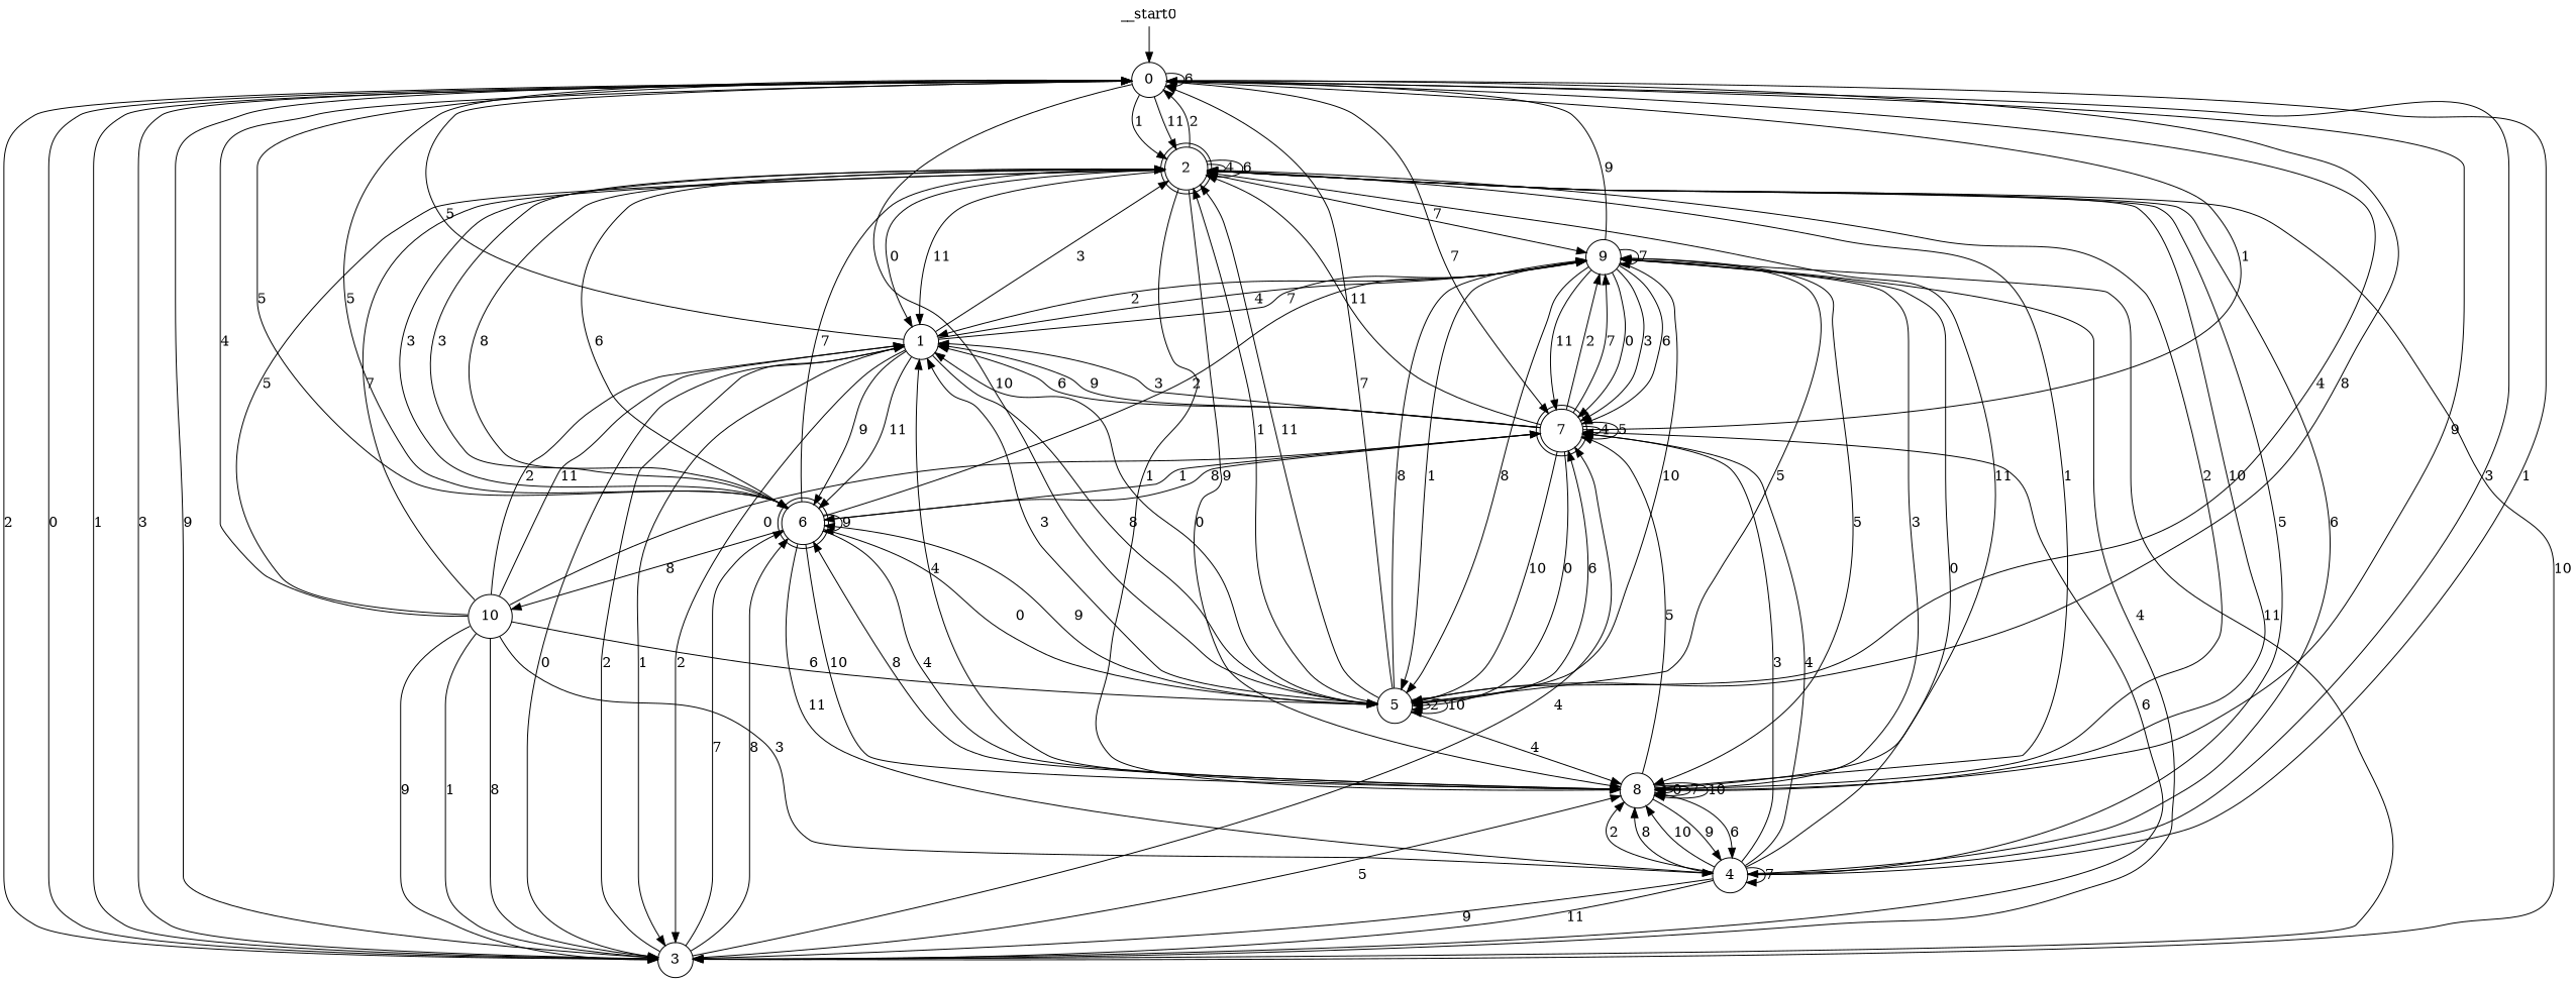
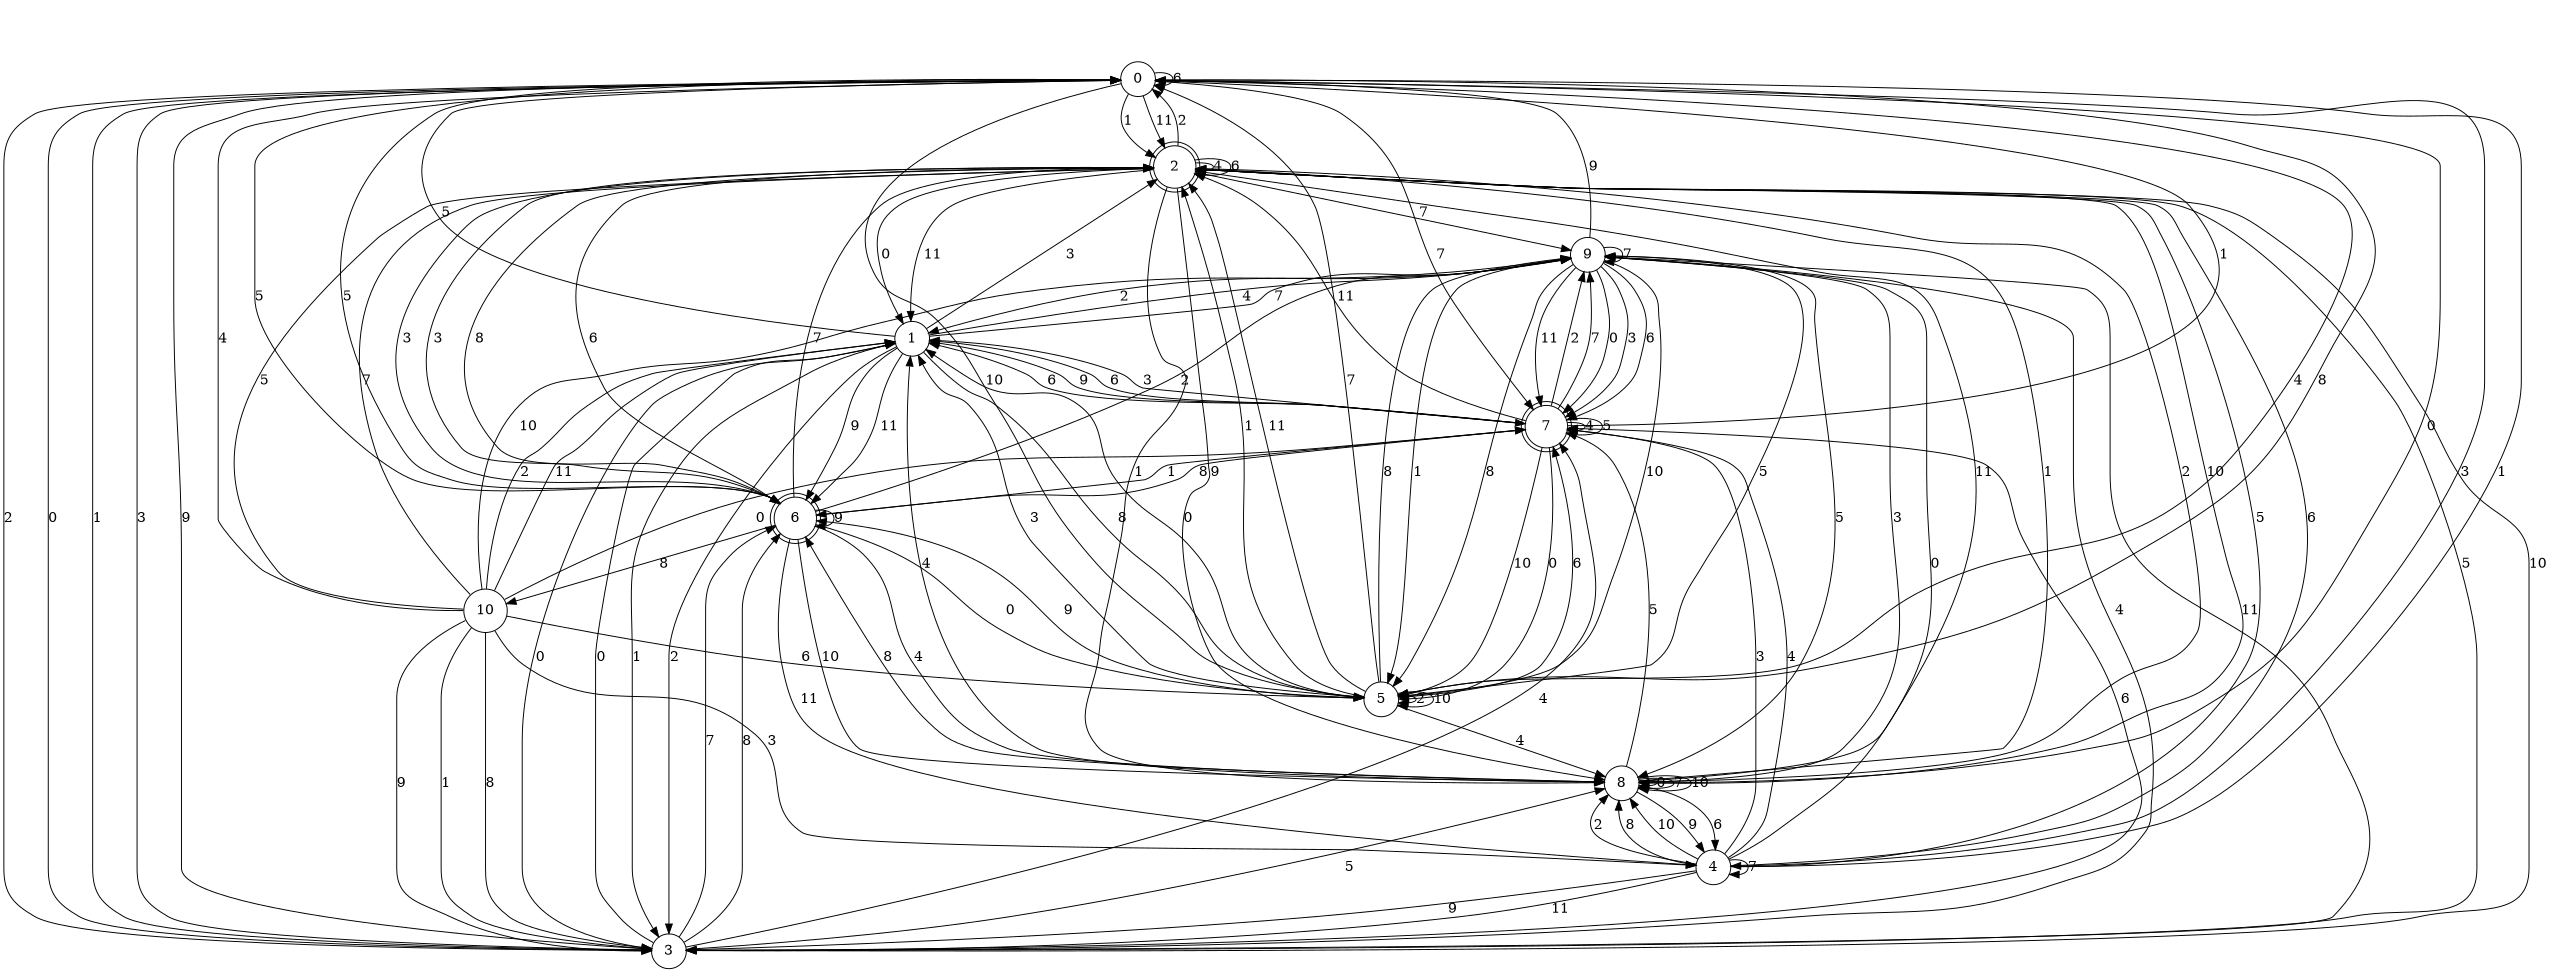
  digraph {
    node [shape=circle]
    n1 [label=0]
    n2 [label=2 shape=doublecircle]
    n3 [label=3]
    n4 [label=4]
    n5 [label=5]
    n6 [label=6 shape=doublecircle]
    n7 [label=7 shape=doublecircle]
    n8 [label=8]
    n9 [label=1]
    n10 [label=9]
    n11 [label=10]
-   __start0 [height=0 shape=none width=0]
    n1 -> n1 [label=6]
    n1 -> n2 [label=1]
    n1 -> n2 [label=11]
    n1 -> n3 [label=2]
    n1 -> n4 [label=3]
    n1 -> n5 [label=4]
    n1 -> n5 [label=8]
    n1 -> n5 [label=10]
    n1 -> n6 [label=5]
    n1 -> n7 [label=7]
-   n1 -> n8 [label=9]
+   n1 -> n8 [label=0]
    n2 -> n1 [label=2]
    n2 -> n2 [label=4]
    n2 -> n2 [label=6]
+   n2 -> n3 [label=5]
    n2 -> n6 [label=3]
    n2 -> n6 [label=8]
    n2 -> n8 [label=1]
    n2 -> n8 [label=9]
    n2 -> n8 [label=10]
    n2 -> n9 [label=0]
    n2 -> n9 [label=11]
    n2 -> n10 [label=7]
    n3 -> n1 [label=0]
    n3 -> n1 [label=1]
    n3 -> n1 [label=3]
    n3 -> n1 [label=9]
    n3 -> n2 [label=10]
    n3 -> n6 [label=7]
    n3 -> n6 [label=8]
    n3 -> n7 [label=4]
    n3 -> n7 [label=6]
    n3 -> n8 [label=5]
-   n3 -> n9 [label=2]
+   n3 -> n9 [label=0]
    n3 -> n10 [label=11]
    n4 -> n1 [label=1]
    n4 -> n2 [label=5]
    n4 -> n2 [label=6]
    n4 -> n3 [label=9]
    n4 -> n3 [label=11]
    n4 -> n4 [label=7]
    n4 -> n7 [label=3]
    n4 -> n7 [label=4]
    n4 -> n8 [label=2]
    n4 -> n8 [label=8]
    n4 -> n8 [label=10]
    n4 -> n10 [label=0]
    n5 -> n1 [label=7]
    n5 -> n2 [label=1]
    n5 -> n2 [label=11]
    n5 -> n5 [label=2]
    n5 -> n5 [label=10]
    n5 -> n6 [label=9]
    n5 -> n7 [label=6]
    n5 -> n8 [label=4]
    n5 -> n9 [label=0]
    n5 -> n9 [label=3]
    n5 -> n10 [label=5]
    n5 -> n10 [label=8]
    n6 -> n1 [label=5]
    n6 -> n2 [label=3]
    n6 -> n2 [label=6]
    n6 -> n2 [label=7]
    n6 -> n4 [label=11]
    n6 -> n5 [label=0]
    n6 -> n6 [label=9]
    n6 -> n7 [label=1]
    n6 -> n8 [label=4]
    n6 -> n8 [label=10]
    n6 -> n10 [label=2]
    n6 -> n11 [label=8]
    n7 -> n1 [label=1]
    n7 -> n2 [label=11]
    n7 -> n5 [label=0]
    n7 -> n5 [label=10]
    n7 -> n6 [label=8]
    n7 -> n7 [label=4]
    n7 -> n7 [label=5]
    n7 -> n9 [label=3]
    n7 -> n9 [label=6]
    n7 -> n9 [label=9]
    n7 -> n10 [label=2]
    n7 -> n10 [label=7]
    n8 -> n2 [label=1]
    n8 -> n2 [label=2]
    n8 -> n2 [label=11]
    n8 -> n4 [label=6]
    n8 -> n4 [label=9]
    n8 -> n6 [label=8]
    n8 -> n7 [label=5]
    n8 -> n8 [label=0]
    n8 -> n8 [label=7]
    n8 -> n8 [label=10]
    n8 -> n9 [label=4]
    n8 -> n10 [label=3]
    n9 -> n1 [label=5]
    n9 -> n2 [label=3]
    n9 -> n3 [label=0]
    n9 -> n3 [label=1]
    n9 -> n3 [label=2]
    n9 -> n5 [label=8]
    n9 -> n6 [label=9]
    n9 -> n6 [label=11]
+   n9 -> n7 [label=6]
    n9 -> n10 [label=4]
    n9 -> n10 [label=7]
    n10 -> n1 [label=9]
    n10 -> n3 [label=4]
    n10 -> n5 [label=1]
    n10 -> n5 [label=8]
    n10 -> n5 [label=10]
    n10 -> n7 [label=0]
    n10 -> n7 [label=3]
    n10 -> n7 [label=6]
    n10 -> n7 [label=11]
    n10 -> n8 [label=5]
    n10 -> n9 [label=2]
    n10 -> n10 [label=7]
    n11 -> n1 [label=4]
    n11 -> n2 [label=5]
    n11 -> n2 [label=7]
    n11 -> n3 [label=1]
    n11 -> n3 [label=8]
    n11 -> n3 [label=9]
    n11 -> n4 [label=3]
    n11 -> n5 [label=6]
    n11 -> n7 [label=0]
    n11 -> n9 [label=2]
    n11 -> n9 [label=11]
-   __start0 -> n1
+   n11 -> n10 [label=10]
  }
